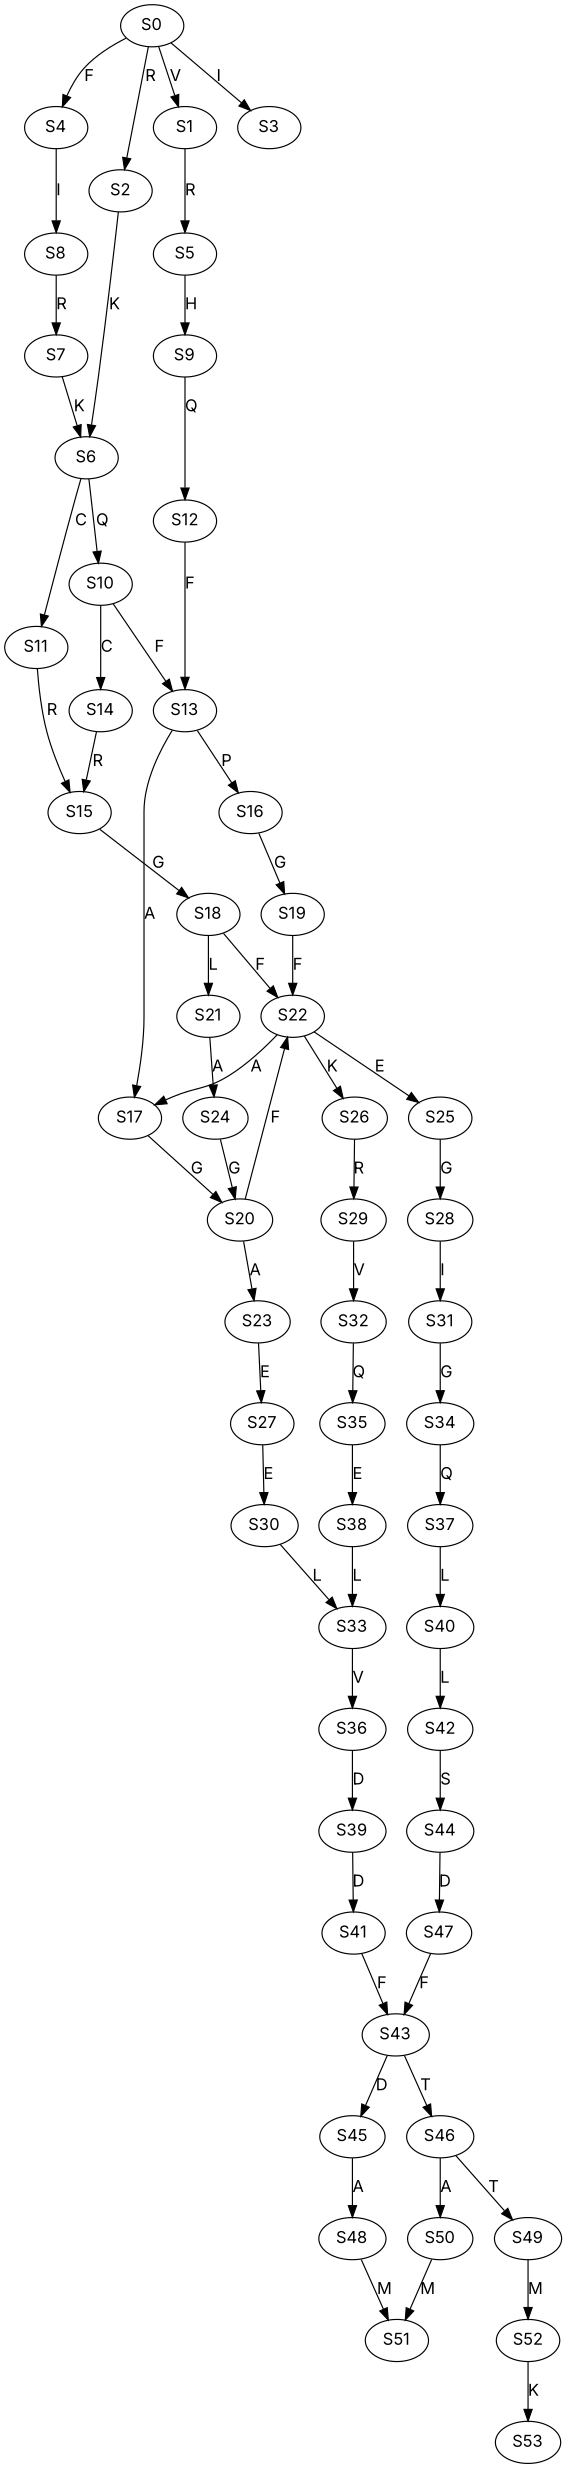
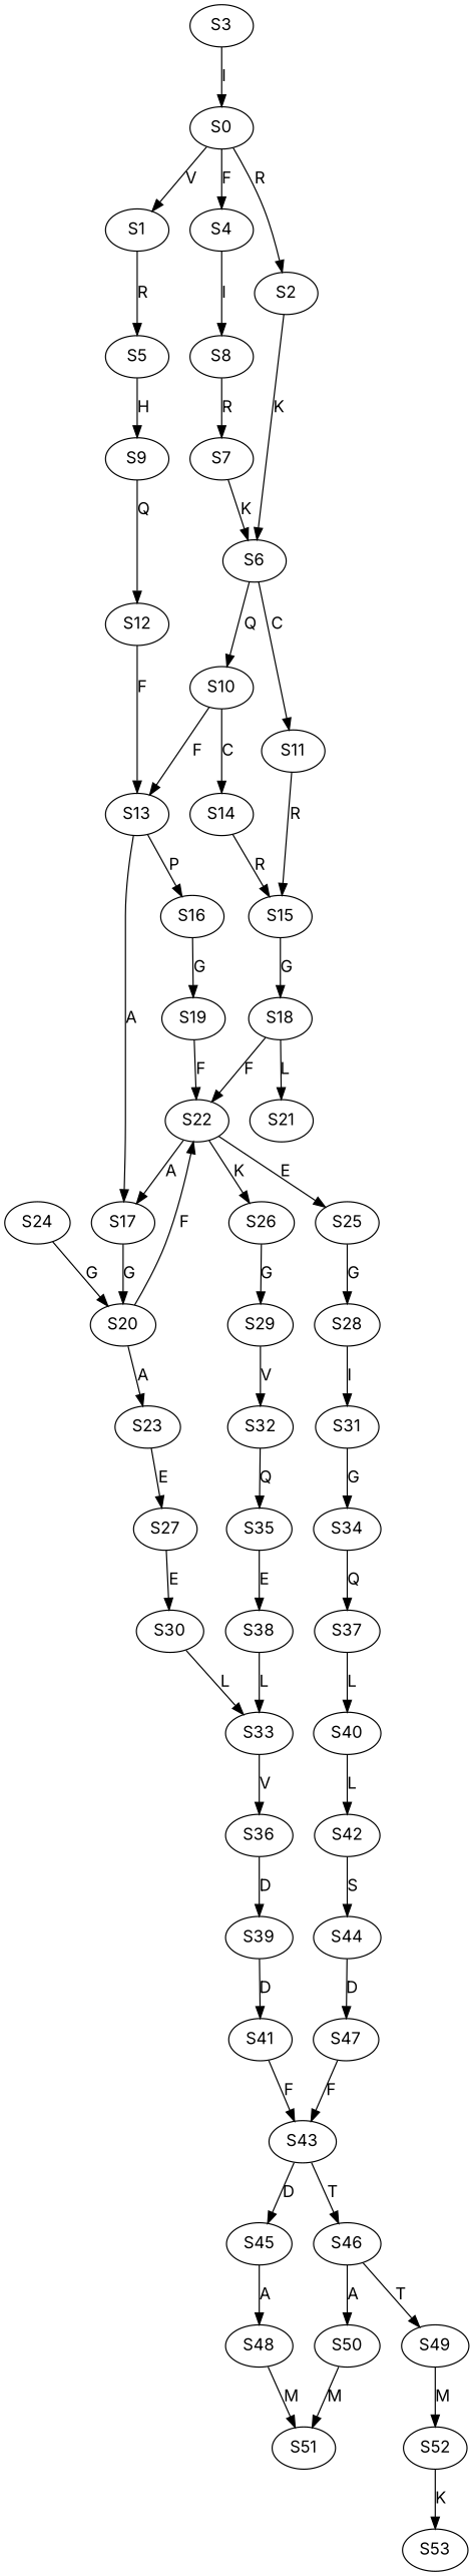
  strict digraph {
    fontname=Inter
    node [fontname=Inter]
    edge [fontname=Inter]
    S0
    S1
    S2
    S3
    S4
    S5
    S6
    S8
    S9
    S10
    S11
    S7
    S12
    S13
    S14
    S15
    S16
    S17
    S18
    S19
    S20
    S21
    S22
    S23
    S24
    S25
    S26
    S27
    S28
    S29
    S30
    S31
    S32
    S33
    S34
    S35
    S36
    S37
    S38
    S39
    S40
    S41
    S42
    S43
    S44
    S45
    S46
    S47
    S48
    S49
    S50
    S51
    S52
    S53
    S0 -> S1 [label=V]
    S0 -> S2 [label=R]
-   S0 -> S3 [label=I]
+   S3 -> S0 [label=I]
    S0 -> S4 [label=F]
    S1 -> S5 [label=R]
    S2 -> S6 [label=K]
    S4 -> S8 [label=I]
    S5 -> S9 [label=H]
    S6 -> S10 [label=Q]
    S6 -> S11 [label=C]
    S8 -> S7 [label=R]
    S9 -> S12 [label=Q]
    S10 -> S13 [label=F]
    S10 -> S14 [label=C]
    S11 -> S15 [label=R]
    S7 -> S6 [label=K]
    S12 -> S13 [label=F]
    S13 -> S16 [label=P]
    S13 -> S17 [label=A]
    S14 -> S15 [label=R]
    S15 -> S18 [label=G]
    S16 -> S19 [label=G]
    S17 -> S20 [label=G]
    S18 -> S21 [label=L]
    S18 -> S22 [label=F]
    S19 -> S22 [label=F]
    S20 -> S22 [label=F]
    S20 -> S23 [label=A]
-   S21 -> S24 [label=A]
    S22 -> S17 [label=A]
    S22 -> S25 [label=E]
    S22 -> S26 [label=K]
    S23 -> S27 [label=E]
    S24 -> S20 [label=G]
    S25 -> S28 [label=G]
-   S26 -> S29 [label=R]
+   S26 -> S29 [label=G]
    S27 -> S30 [label=E]
    S28 -> S31 [label=I]
    S29 -> S32 [label=V]
    S30 -> S33 [label=L]
    S31 -> S34 [label=G]
    S32 -> S35 [label=Q]
    S33 -> S36 [label=V]
    S34 -> S37 [label=Q]
    S35 -> S38 [label=E]
    S36 -> S39 [label=D]
    S37 -> S40 [label=L]
    S38 -> S33 [label=L]
    S39 -> S41 [label=D]
    S40 -> S42 [label=L]
    S41 -> S43 [label=F]
    S42 -> S44 [label=S]
    S43 -> S45 [label=D]
    S43 -> S46 [label=T]
    S44 -> S47 [label=D]
    S45 -> S48 [label=A]
    S46 -> S49 [label=T]
    S46 -> S50 [label=A]
    S47 -> S43 [label=F]
    S48 -> S51 [label=M]
    S49 -> S52 [label=M]
    S50 -> S51 [label=M]
    S52 -> S53 [label=K]
  }
